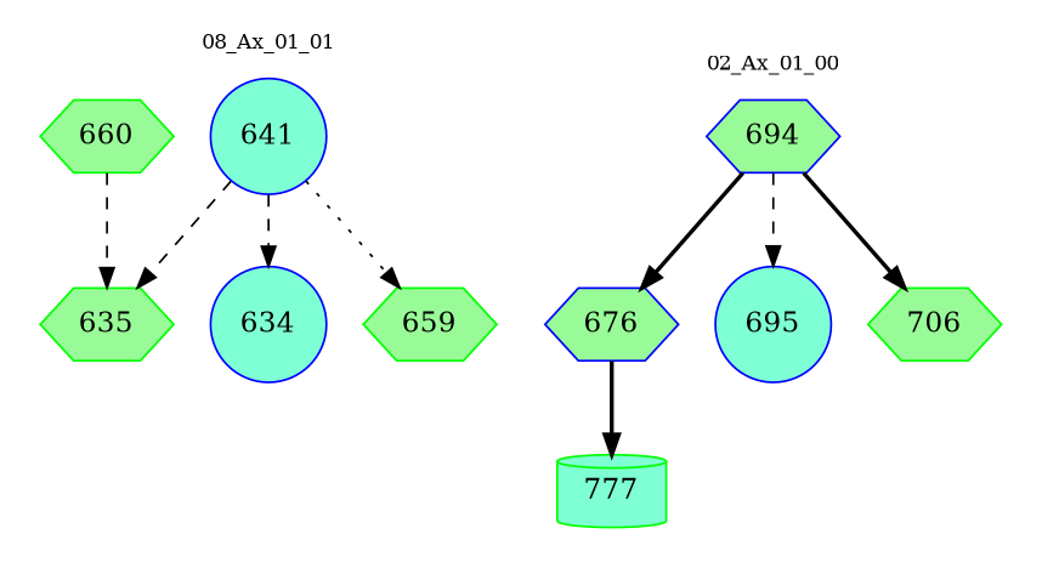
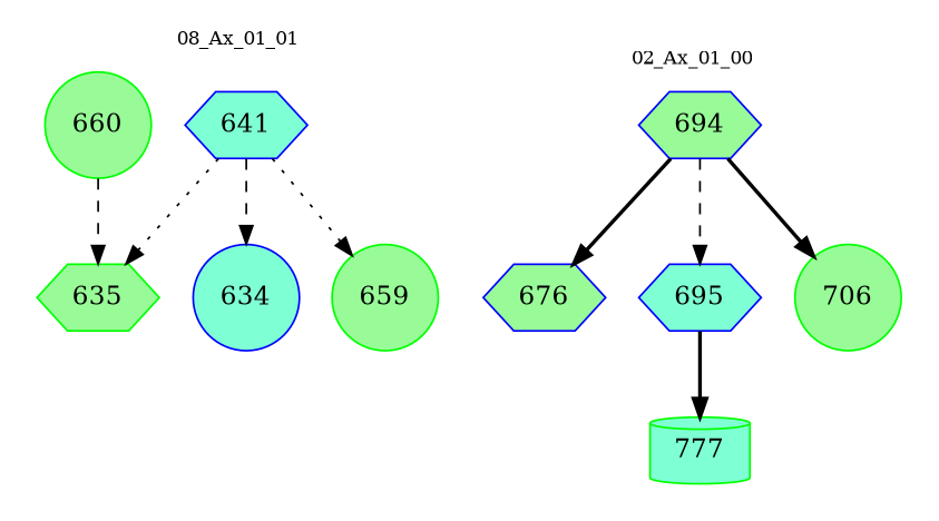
  digraph {
    node [color=blue fillcolor=palegreen shape=hexagon style=filled]
    edge [color=black style=dashed]
-   n1 [fillcolor=aquamarine label=641 shape=circle]
+   n1 [fillcolor=aquamarine label=641]
    n2 [fillcolor=aquamarine label=634 shape=circle]
-   n3 [color=green label=659]
+   n3 [color=green label=659 shape=circle]
    n4 [color=green label=635]
-   n5 [color=green label=660]
+   n5 [color=green label=660 shape=circle]
    n6 [label=694]
    n7 [label=676]
-   n8 [fillcolor=aquamarine label=695 shape=circle]
-   n9 [color=green label=706]
+   n8 [fillcolor=aquamarine label=695]
+   n9 [color=green label=706 shape=circle]
    n10 [color=green fillcolor=aquamarine label=777 shape=cylinder]
    subgraph cluster_1 {
      color=white
      fontsize=10
      label="08_Ax_01_01"
      n1
      n2
      n3
      n4
      n5
    }
    subgraph cluster_2 {
      color=white
      fontsize=10
      label="02_Ax_01_00"
      n6
      n7
      n8
      n9
      n10
    }
    n1 -> n2
    n1 -> n3 [style=dotted]
-   n1 -> n4
+   n1 -> n4 [style=dotted]
    n5 -> n4
    n6 -> n7 [style=bold]
    n6 -> n8
    n6 -> n9 [style=bold]
-   n7 -> n10 [style=bold]
+   n8 -> n10 [style=bold]
  }
